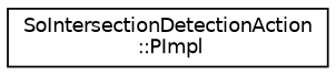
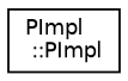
  digraph {
    rankdir=TB
-   n1 [color=black fillcolor=white fontname=Helvetica fontsize=10 height=0.2 label="SoIntersectionDetectionAction\l ::PImpl" shape=record style=filled width=0.4]
+   n1 [color=black fillcolor=white fontname=Helvetica fontsize=10 height=0.2 label="PImpl\l ::PImpl" shape=record style=filled width=0.4]
  }
